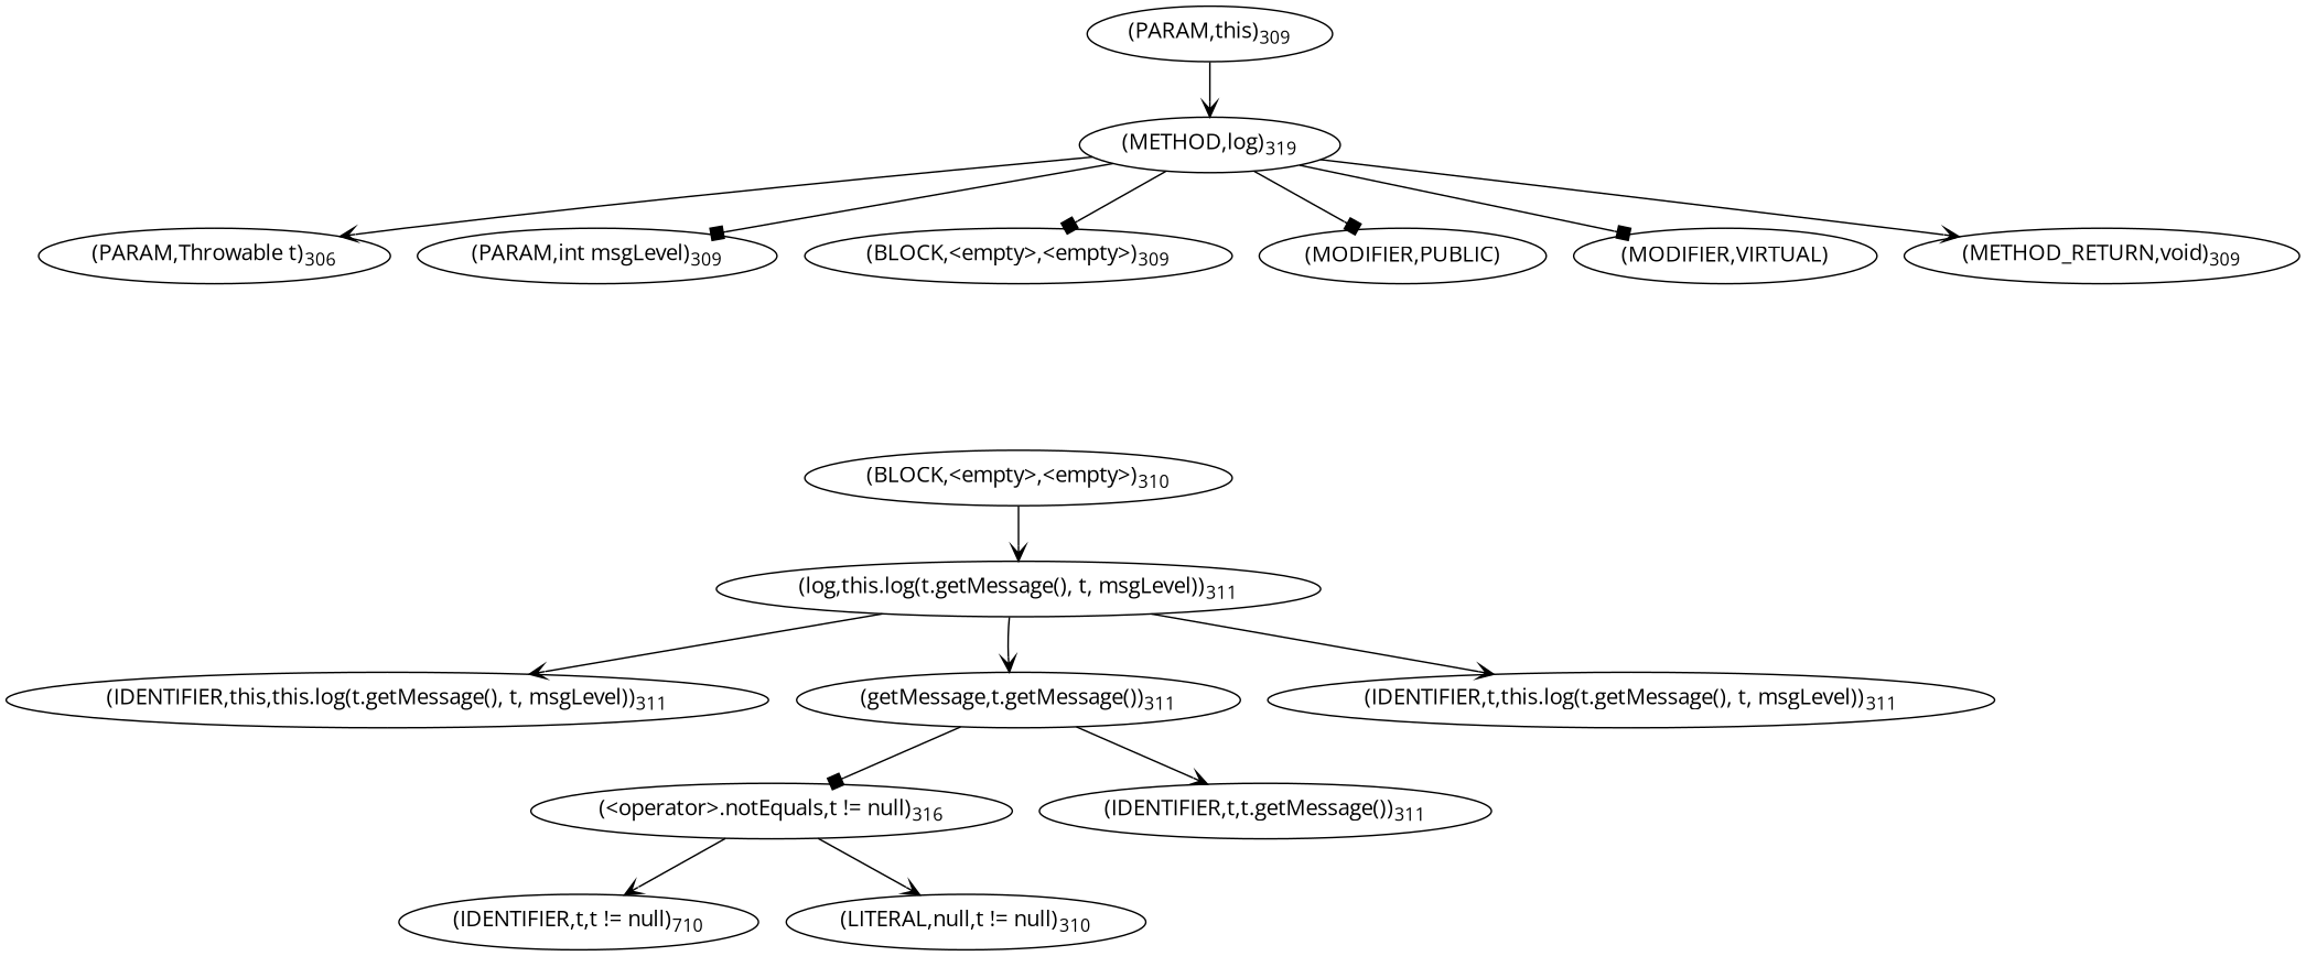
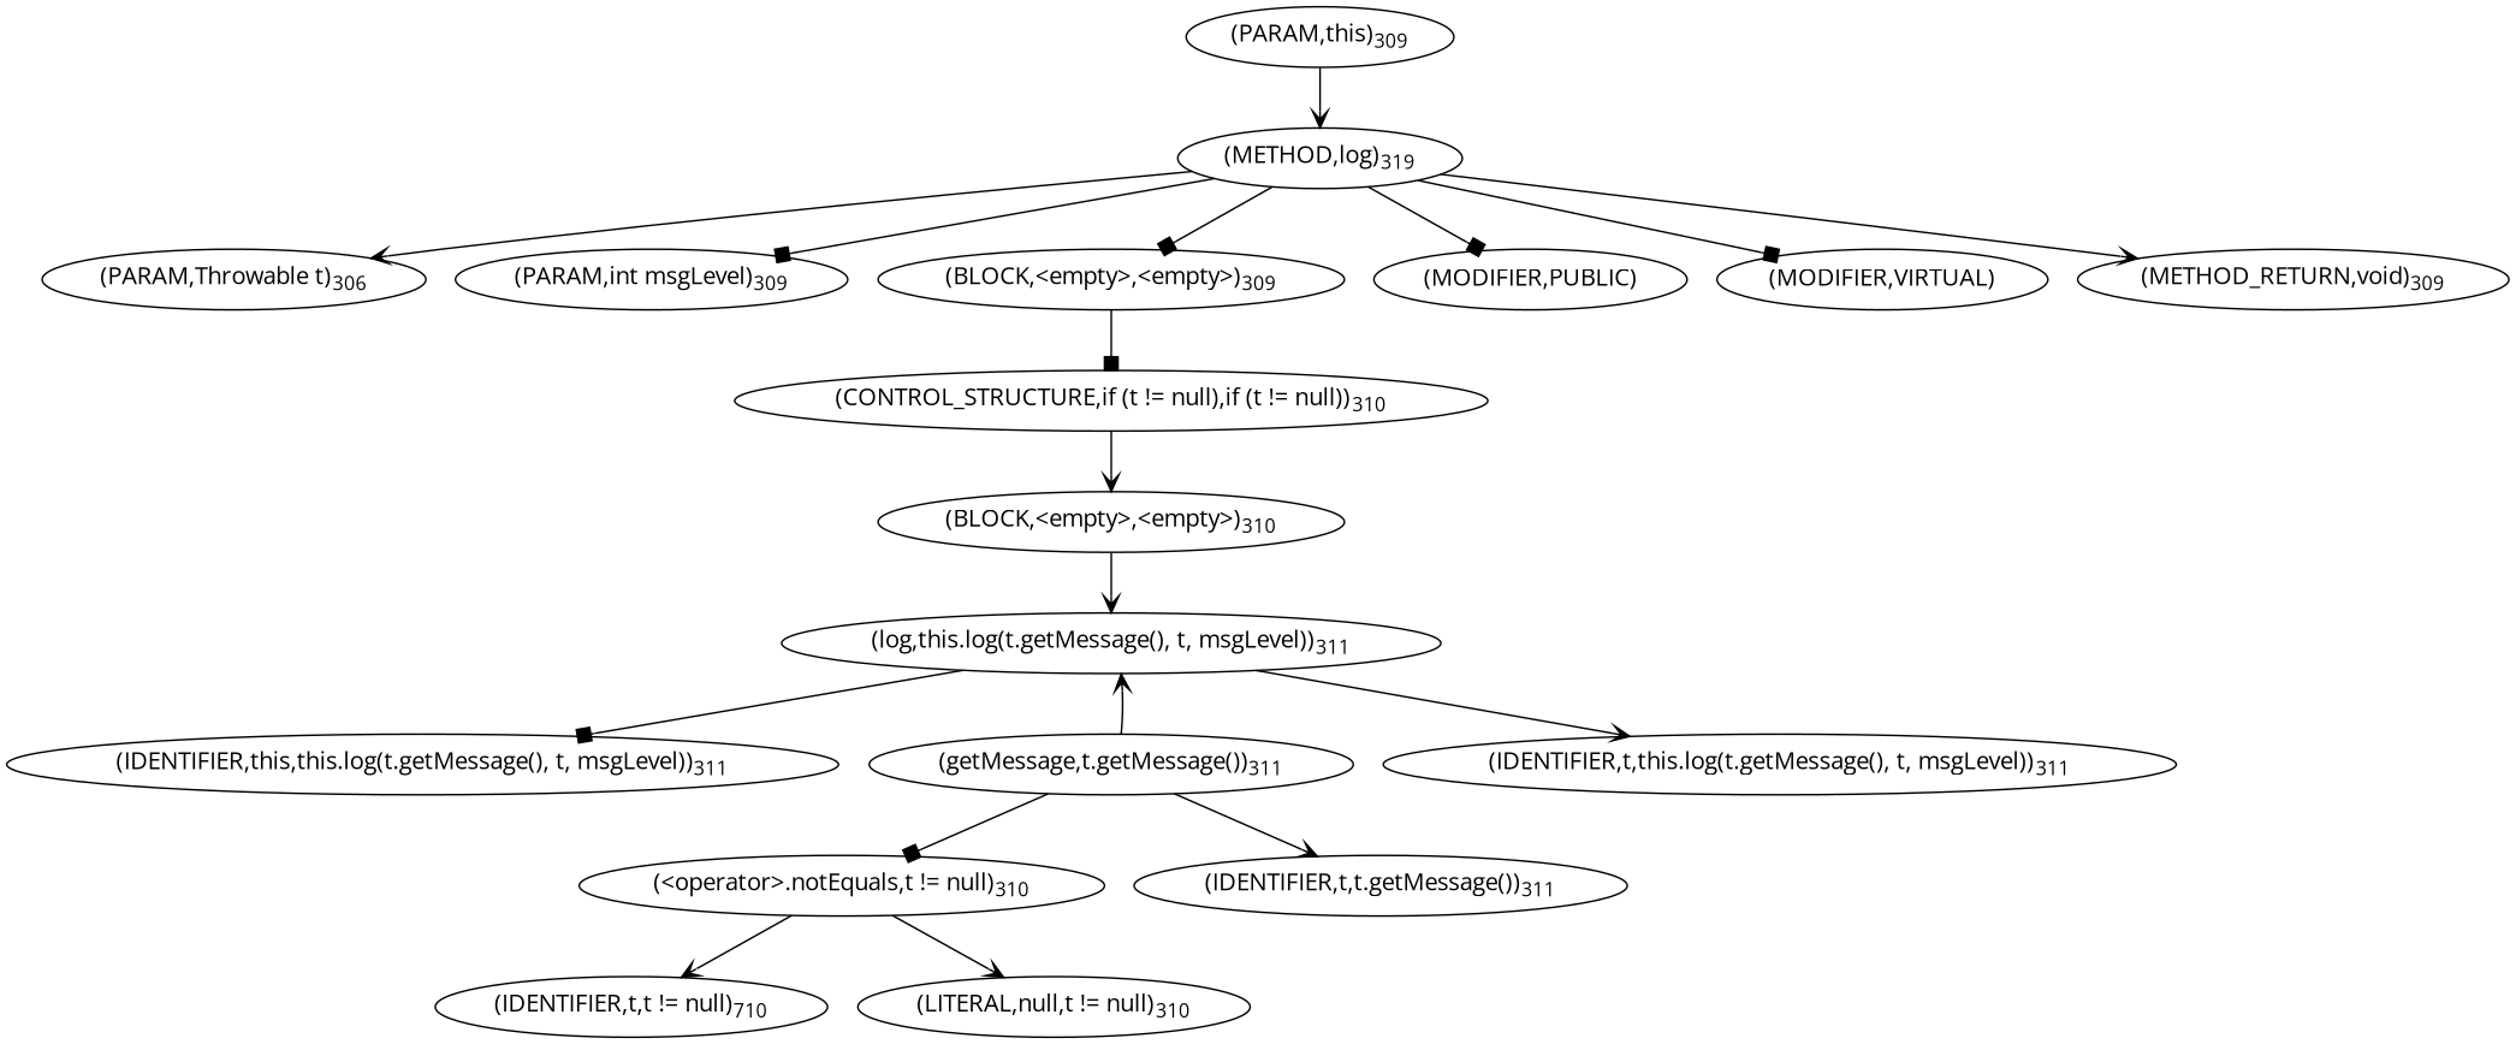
  digraph {
    fontname="Open Sans"
    node [fontname="Open Sans"]
    edge [arrowhead=vee fontname="Open Sans"]
    n1 [label=<(METHOD,log)<SUB>319</SUB>>]
    n2 [label=<(PARAM,Throwable t)<SUB>306</SUB>>]
    n3 [label=<(PARAM,int msgLevel)<SUB>309</SUB>>]
    n4 [label=<(BLOCK,&lt;empty&gt;,&lt;empty&gt;)<SUB>309</SUB>>]
    n5 [label=<(MODIFIER,PUBLIC)>]
    n6 [label=<(MODIFIER,VIRTUAL)>]
    n7 [label=<(METHOD_RETURN,void)<SUB>309</SUB>>]
    n8 [label=<(PARAM,this)<SUB>309</SUB>>]
+   n9 [label=<(CONTROL_STRUCTURE,if (t != null),if (t != null))<SUB>310</SUB>>]
    n10 [label=<(BLOCK,&lt;empty&gt;,&lt;empty&gt;)<SUB>310</SUB>>]
-   n11 [label=<(&lt;operator&gt;.notEquals,t != null)<SUB>316</SUB>>]
+   n11 [label=<(&lt;operator&gt;.notEquals,t != null)<SUB>310</SUB>>]
    n12 [label=<(IDENTIFIER,t,t != null)<SUB>710</SUB>>]
    n13 [label=<(LITERAL,null,t != null)<SUB>310</SUB>>]
    n14 [label=<(log,this.log(t.getMessage(), t, msgLevel))<SUB>311</SUB>>]
    n15 [label=<(IDENTIFIER,this,this.log(t.getMessage(), t, msgLevel))<SUB>311</SUB>>]
    n16 [label=<(getMessage,t.getMessage())<SUB>311</SUB>>]
    n17 [label=<(IDENTIFIER,t,this.log(t.getMessage(), t, msgLevel))<SUB>311</SUB>>]
    n18 [label=<(IDENTIFIER,t,t.getMessage())<SUB>311</SUB>>]
    n1 -> n2
    n1 -> n3 [arrowhead=box]
    n1 -> n4 [arrowhead=box]
    n1 -> n5 [arrowhead=box]
    n1 -> n6 [arrowhead=box]
    n1 -> n7
+   n4 -> n9 [arrowhead=box]
    n8 -> n1
+   n9 -> n10
    n10 -> n14
    n11 -> n12
    n11 -> n13
-   n14 -> n15
-   n14 -> n16
+   n14 -> n15 [arrowhead=box]
+   n16 -> n14
    n14 -> n17
    n16 -> n11 [arrowhead=box]
    n16 -> n18
  }
